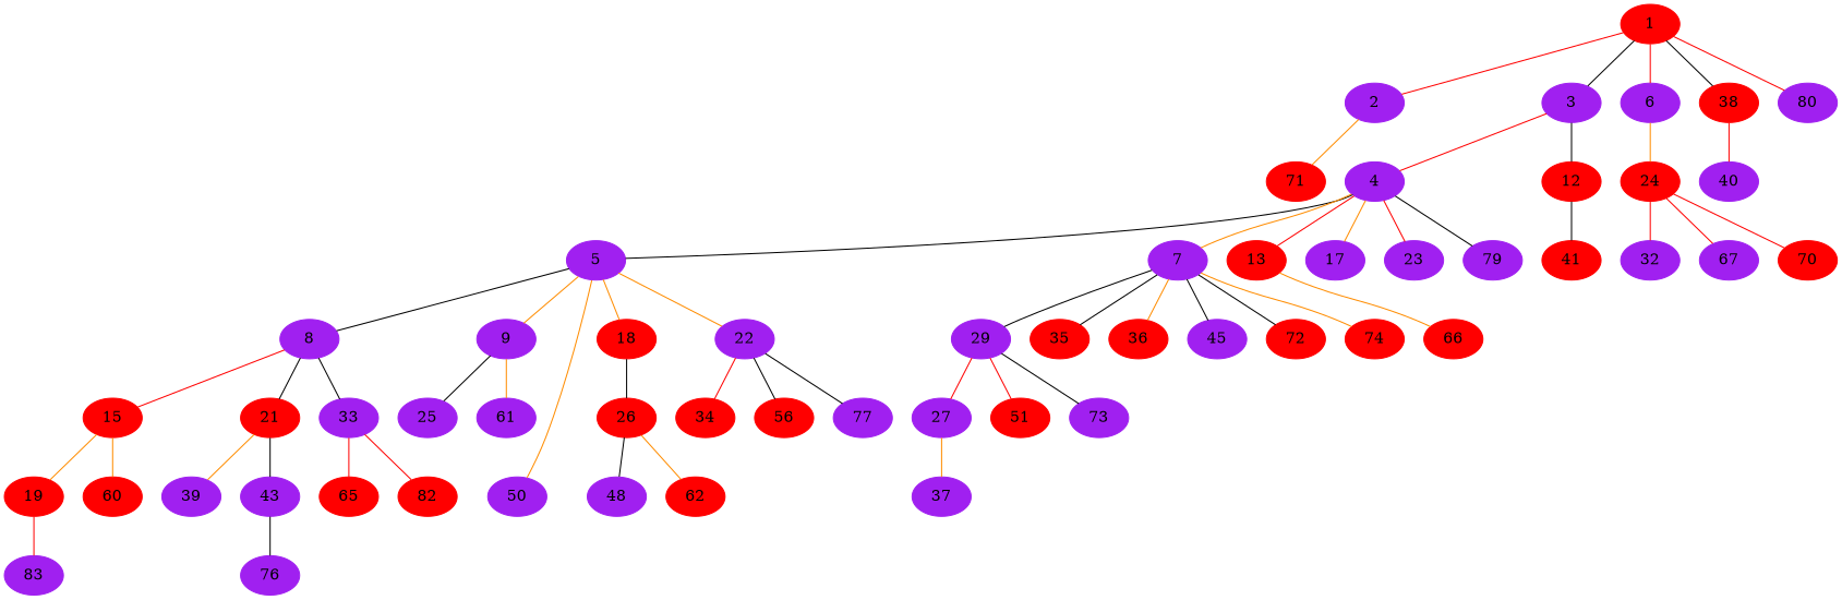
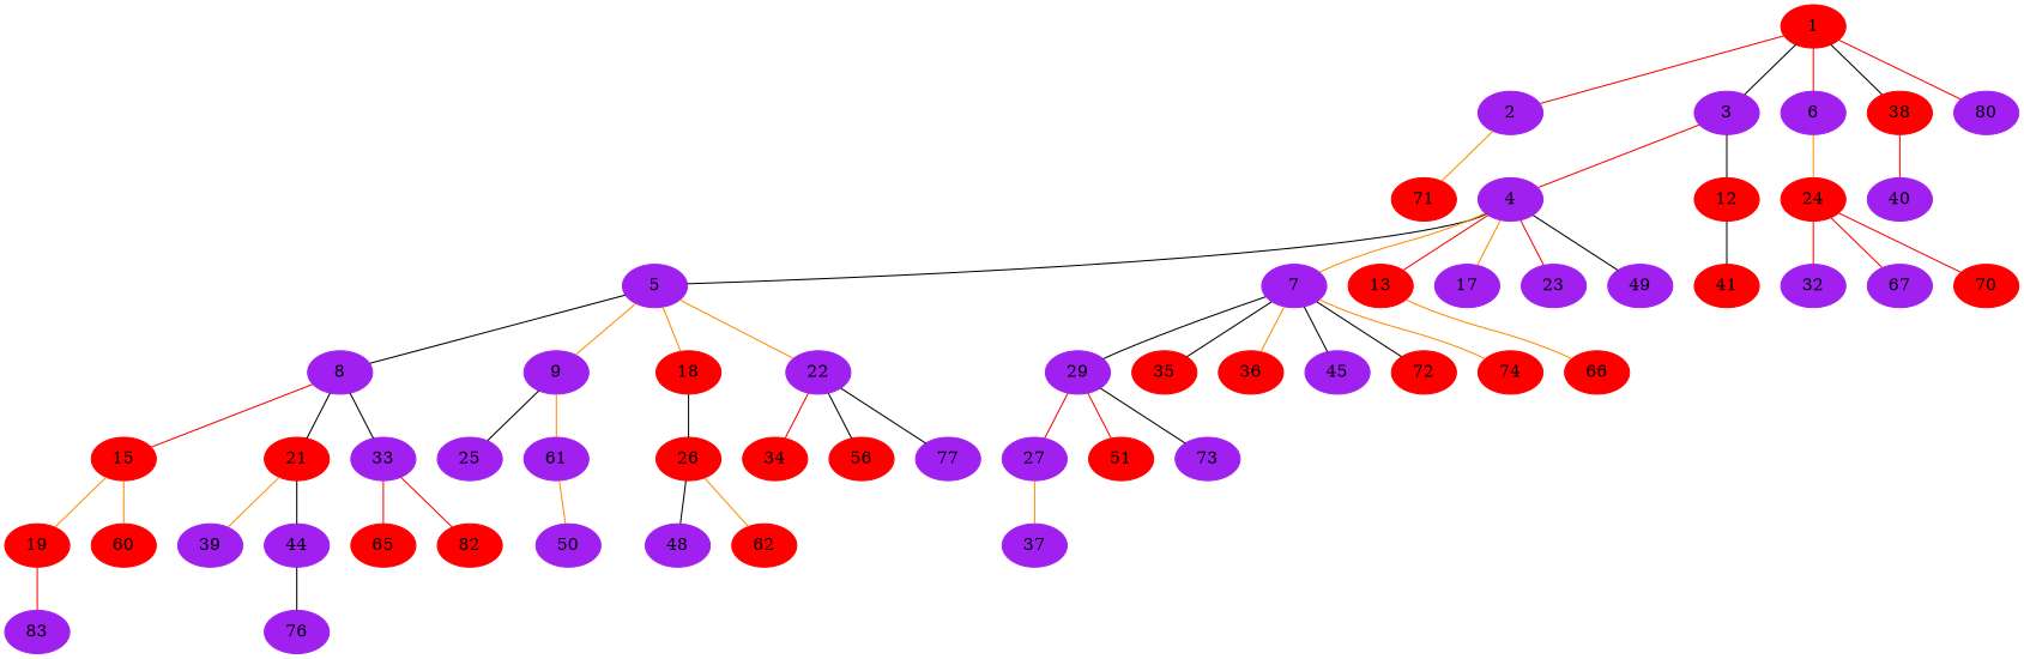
  graph {
    node [color=purple style=filled]
    edge [color=black]
    1 [color=red super="+16"]
    2
    3 [super="+11"]
    6 [super="+53"]
    38 [color=red super="+57"]
    80
    71 [color=red]
    4 [super="+10"]
    12 [color=red]
    24 [color=red super="+64"]
    40
    5 [super="+14"]
    7 [super="+29"]
    13 [color=red]
    17 [super="+42"]
    23
-   49 [label=79]
+   49
    41 [color=red super="+84"]
    8 [super="+69"]
    9 [super="+46"]
    18 [color=red]
    22 [super="+48"]
    50
    n24 [label=29 super="+55"]
    35 [color=red]
    36 [color=red]
    45
    72 [color=red super="+78"]
    74 [color=red]
    66 [color=red]
    15 [color=red super="+47"]
    21 [color=red super="+31"]
    33 [super="+75"]
    25
    61 [super="+68"]
    26 [color=red super="+28"]
    34 [color=red]
    56 [color=red]
    77
    32
    67
    70 [color=red]
    27 [super="+30"]
    51 [color=red super="+59"]
    73
    19 [color=red super="+54"]
    60 [color=red]
    39 [super="+43"]
-   44 [label=43]
+   44
    65 [color=red]
    82 [color=red]
    83
    n53 [label=48]
    62 [color=red super="+63"]
    37 [super="+81"]
    76 [super="+79"]
    1 -- 2 [color=red]
    1 -- 3
    1 -- 6 [color=red]
    1 -- 38
    1 -- 80 [color=red]
    2 -- 71 [color=darkorange]
    3 -- 4 [color=red]
    3 -- 12
    6 -- 24 [color=darkorange]
    38 -- 40 [color=red]
    4 -- 5
    4 -- 7 [color=darkorange]
    4 -- 13 [color=red]
    4 -- 17 [color=darkorange]
    4 -- 23 [color=red]
    4 -- 49
    12 -- 41
    24 -- 32 [color=red]
    24 -- 67 [color=red]
    24 -- 70 [color=red]
    5 -- 8
    5 -- 9 [color=darkorange]
    5 -- 18 [color=darkorange]
    5 -- 22 [color=darkorange]
-   5 -- 50 [color=darkorange]
+   61 -- 50 [color=darkorange]
    7 -- n24
    7 -- 35
    7 -- 36 [color=darkorange]
    7 -- 45
    7 -- 72
    7 -- 74 [color=darkorange]
    13 -- 66 [color=darkorange]
    8 -- 15 [color=red]
    8 -- 21
    8 -- 33
    9 -- 25
    9 -- 61 [color=darkorange]
    18 -- 26
    22 -- 34 [color=red]
    22 -- 56
    22 -- 77
    n24 -- 27 [color=red]
    n24 -- 51 [color=red]
    n24 -- 73
    15 -- 19 [color=darkorange]
    15 -- 60 [color=darkorange]
    21 -- 39 [color=darkorange]
    21 -- 44
    33 -- 65 [color=red]
    33 -- 82 [color=red]
    26 -- n53
    26 -- 62 [color=darkorange]
    27 -- 37 [color=darkorange]
    19 -- 83 [color=red]
    44 -- 76
  }
